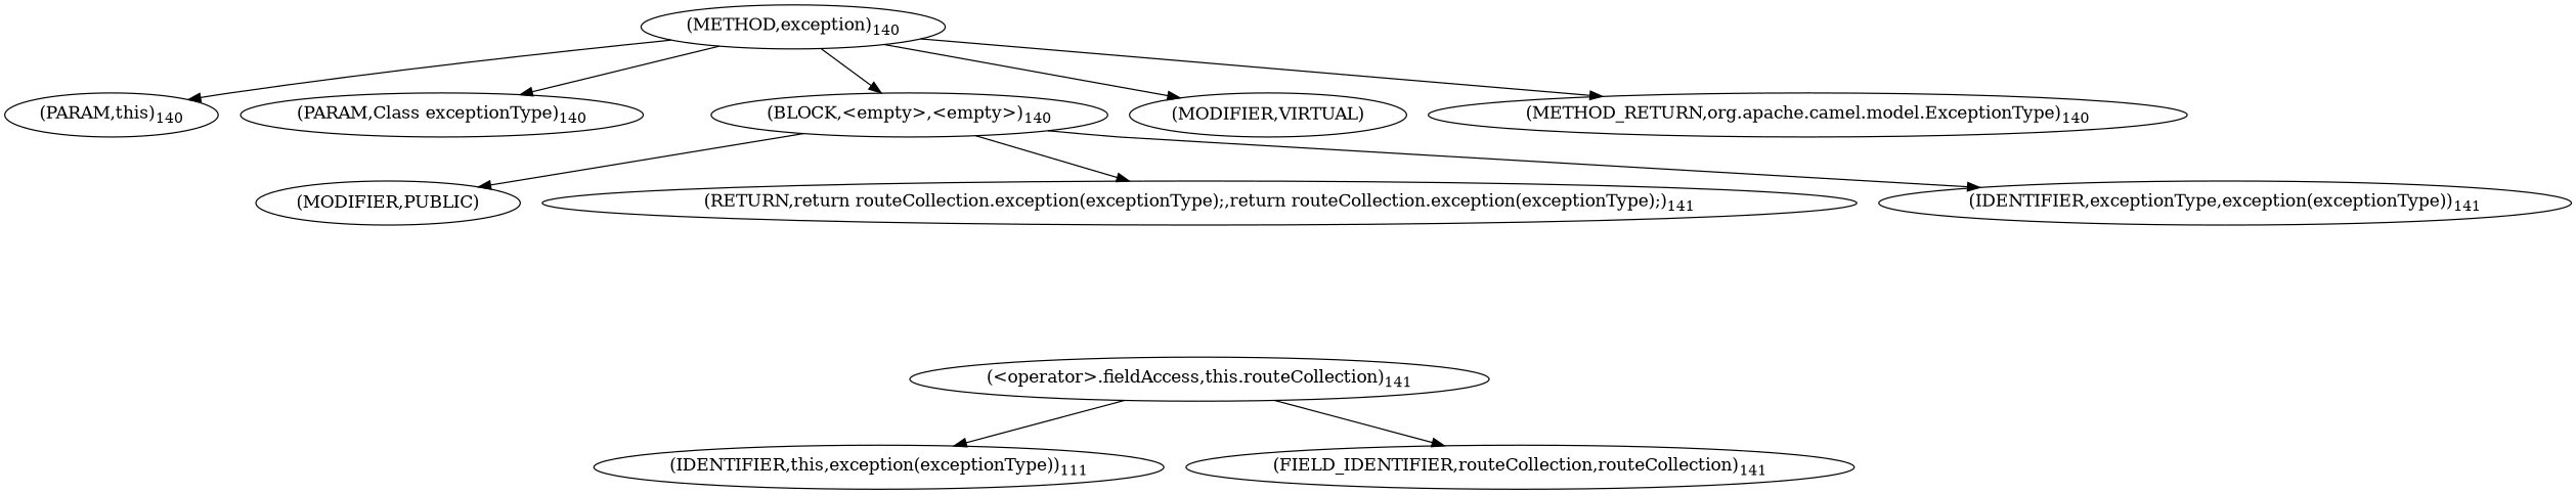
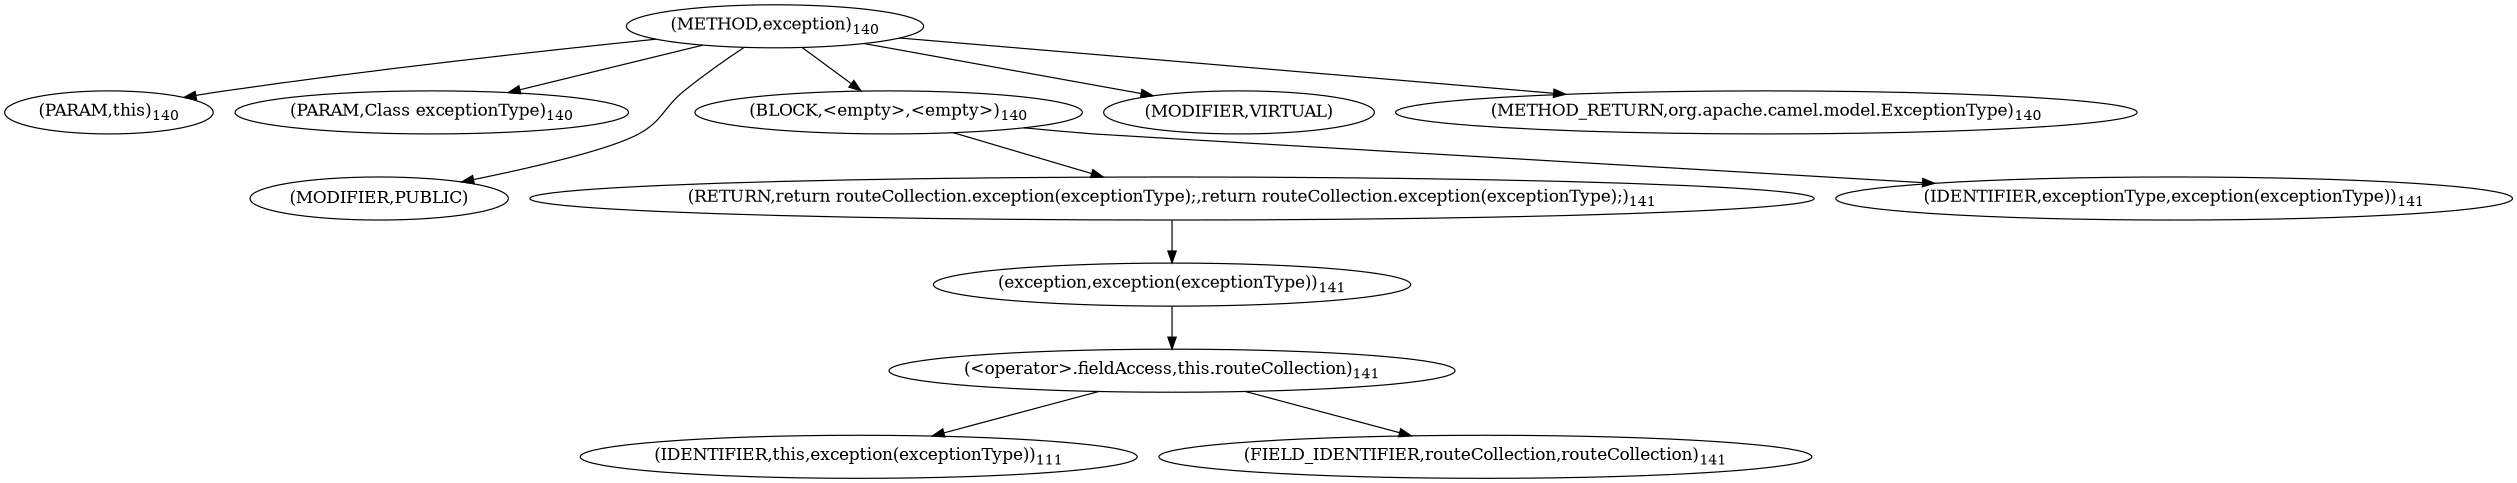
  digraph {
    n1 [label=<(METHOD,exception)<SUB>140</SUB>>]
    n2 [label=<(PARAM,this)<SUB>140</SUB>>]
    n3 [label=<(PARAM,Class exceptionType)<SUB>140</SUB>>]
    n4 [label=<(BLOCK,&lt;empty&gt;,&lt;empty&gt;)<SUB>140</SUB>>]
    n5 [label=<(MODIFIER,PUBLIC)>]
    n6 [label=<(MODIFIER,VIRTUAL)>]
    n7 [label=<(METHOD_RETURN,org.apache.camel.model.ExceptionType)<SUB>140</SUB>>]
    n8 [label=<(RETURN,return routeCollection.exception(exceptionType);,return routeCollection.exception(exceptionType);)<SUB>141</SUB>>]
    n9 [label=<(IDENTIFIER,exceptionType,exception(exceptionType))<SUB>141</SUB>>]
+   n10 [label=<(exception,exception(exceptionType))<SUB>141</SUB>>]
    n11 [label=<(&lt;operator&gt;.fieldAccess,this.routeCollection)<SUB>141</SUB>>]
    n12 [label=<(IDENTIFIER,this,exception(exceptionType))<SUB>111</SUB>>]
    n13 [label=<(FIELD_IDENTIFIER,routeCollection,routeCollection)<SUB>141</SUB>>]
    n1 -> n2
    n1 -> n3
    n1 -> n4
-   n4 -> n5
+   n1 -> n5
    n1 -> n6
    n1 -> n7
    n4 -> n8
    n4 -> n9
+   n8 -> n10
+   n10 -> n11
    n11 -> n12
    n11 -> n13
  }
